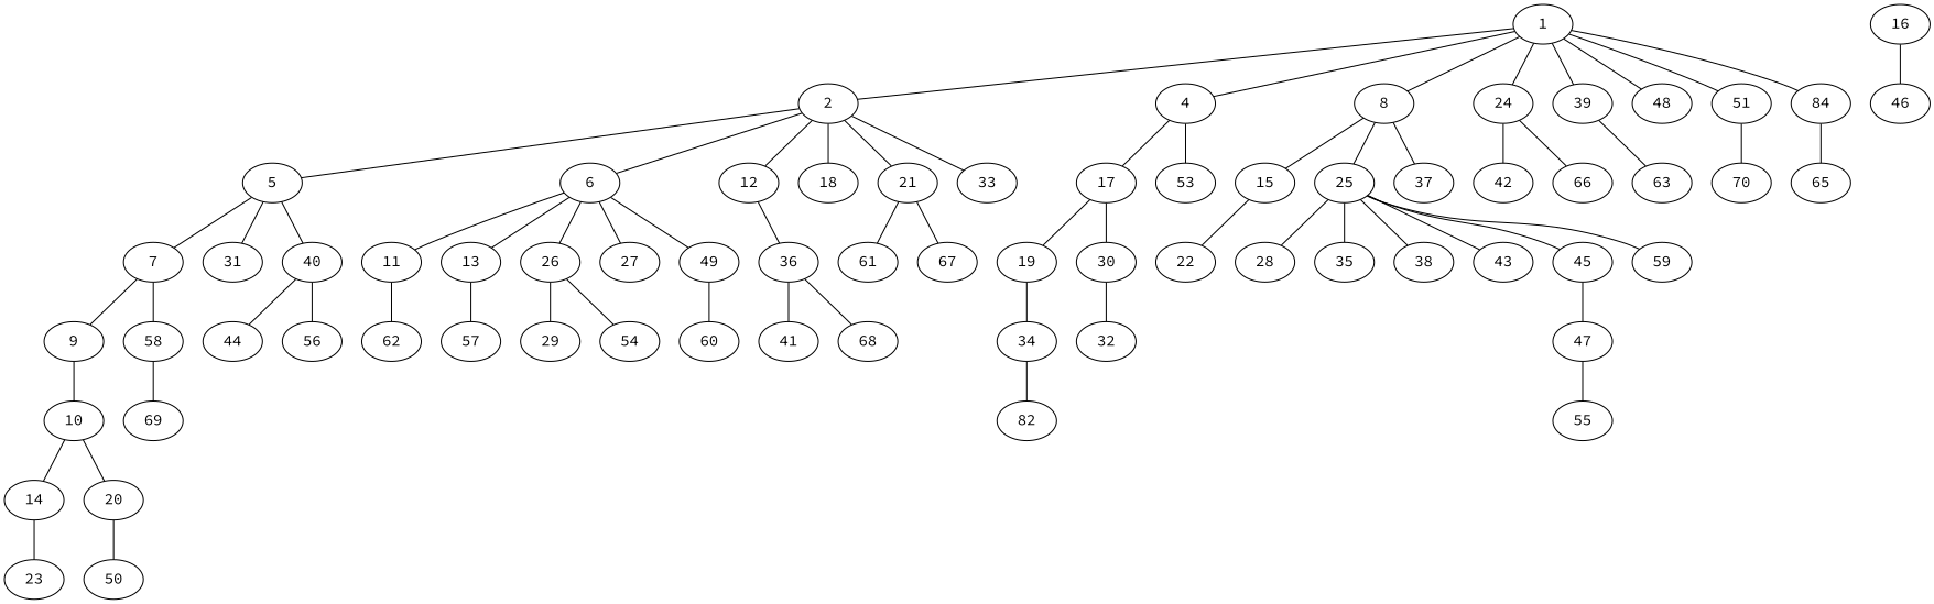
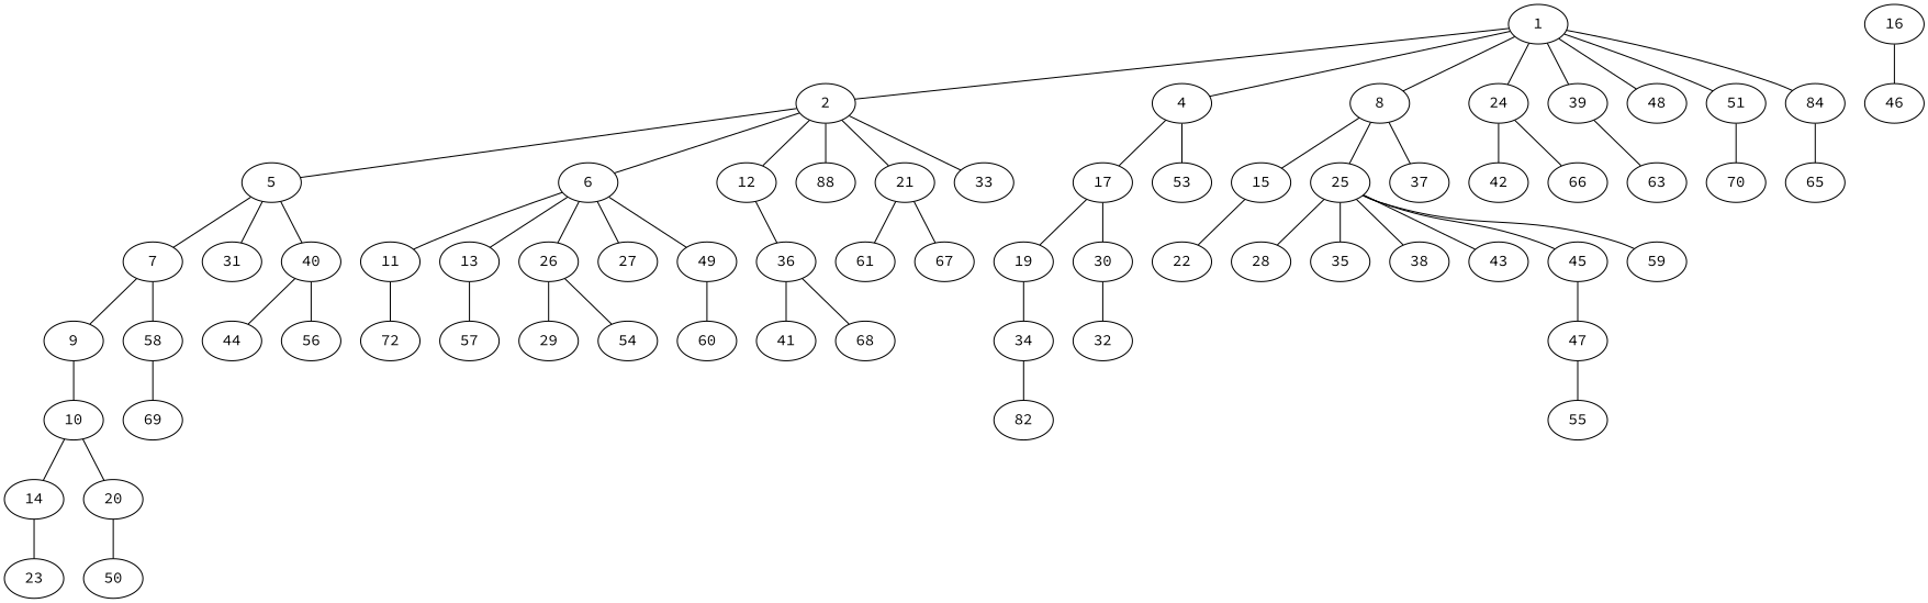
  graph {
    fontname="Source Code Pro"
    node [fontname="Source Code Pro"]
    edge [fontname="Source Code Pro"]
    1
    2
    4
    8
    24
    39
    48
    51
    n9 [label=84]
    5
    6
    12
-   18
+   18 [label=88]
    21
    33
    17
    53
    15
    25
    37
    42
    66
    63
    70
    65
    7
    31
    40
    11
    13
    26
    27
    49
    36
    61
    67
    16
    46
    19
    30
    22
    28
    35
    38
    43
    45
    59
    9
    58
    44
    56
-   62
+   62 [label=72]
    57
    29
    54
    60
    41
    68
    34
    32
    10
    69
    14
    20
    47
    23
    50
    n68 [label=82]
    55
    1 -- 2
    1 -- 4
    1 -- 8
    1 -- 24
    1 -- 39
    1 -- 48
    1 -- 51
    1 -- n9
    2 -- 5
    2 -- 6
    2 -- 12
    2 -- 18
    2 -- 21
    2 -- 33
    4 -- 17
    4 -- 53
    8 -- 15
    8 -- 25
    8 -- 37
    24 -- 42
    24 -- 66
    39 -- 63
    51 -- 70
    n9 -- 65
    5 -- 7
    5 -- 31
    5 -- 40
    6 -- 11
    6 -- 13
    6 -- 26
    6 -- 27
    6 -- 49
    12 -- 36
    21 -- 61
    21 -- 67
    17 -- 19
    17 -- 30
    15 -- 22
    25 -- 28
    25 -- 35
    25 -- 38
    25 -- 43
    25 -- 45
    25 -- 59
    7 -- 9
    7 -- 58
    40 -- 44
    40 -- 56
    11 -- 62
    13 -- 57
    26 -- 29
    26 -- 54
    49 -- 60
    36 -- 41
    36 -- 68
    16 -- 46
    19 -- 34
    30 -- 32
    45 -- 47
    9 -- 10
    58 -- 69
    34 -- n68
    10 -- 14
    10 -- 20
    14 -- 23
    20 -- 50
    47 -- 55
  }
